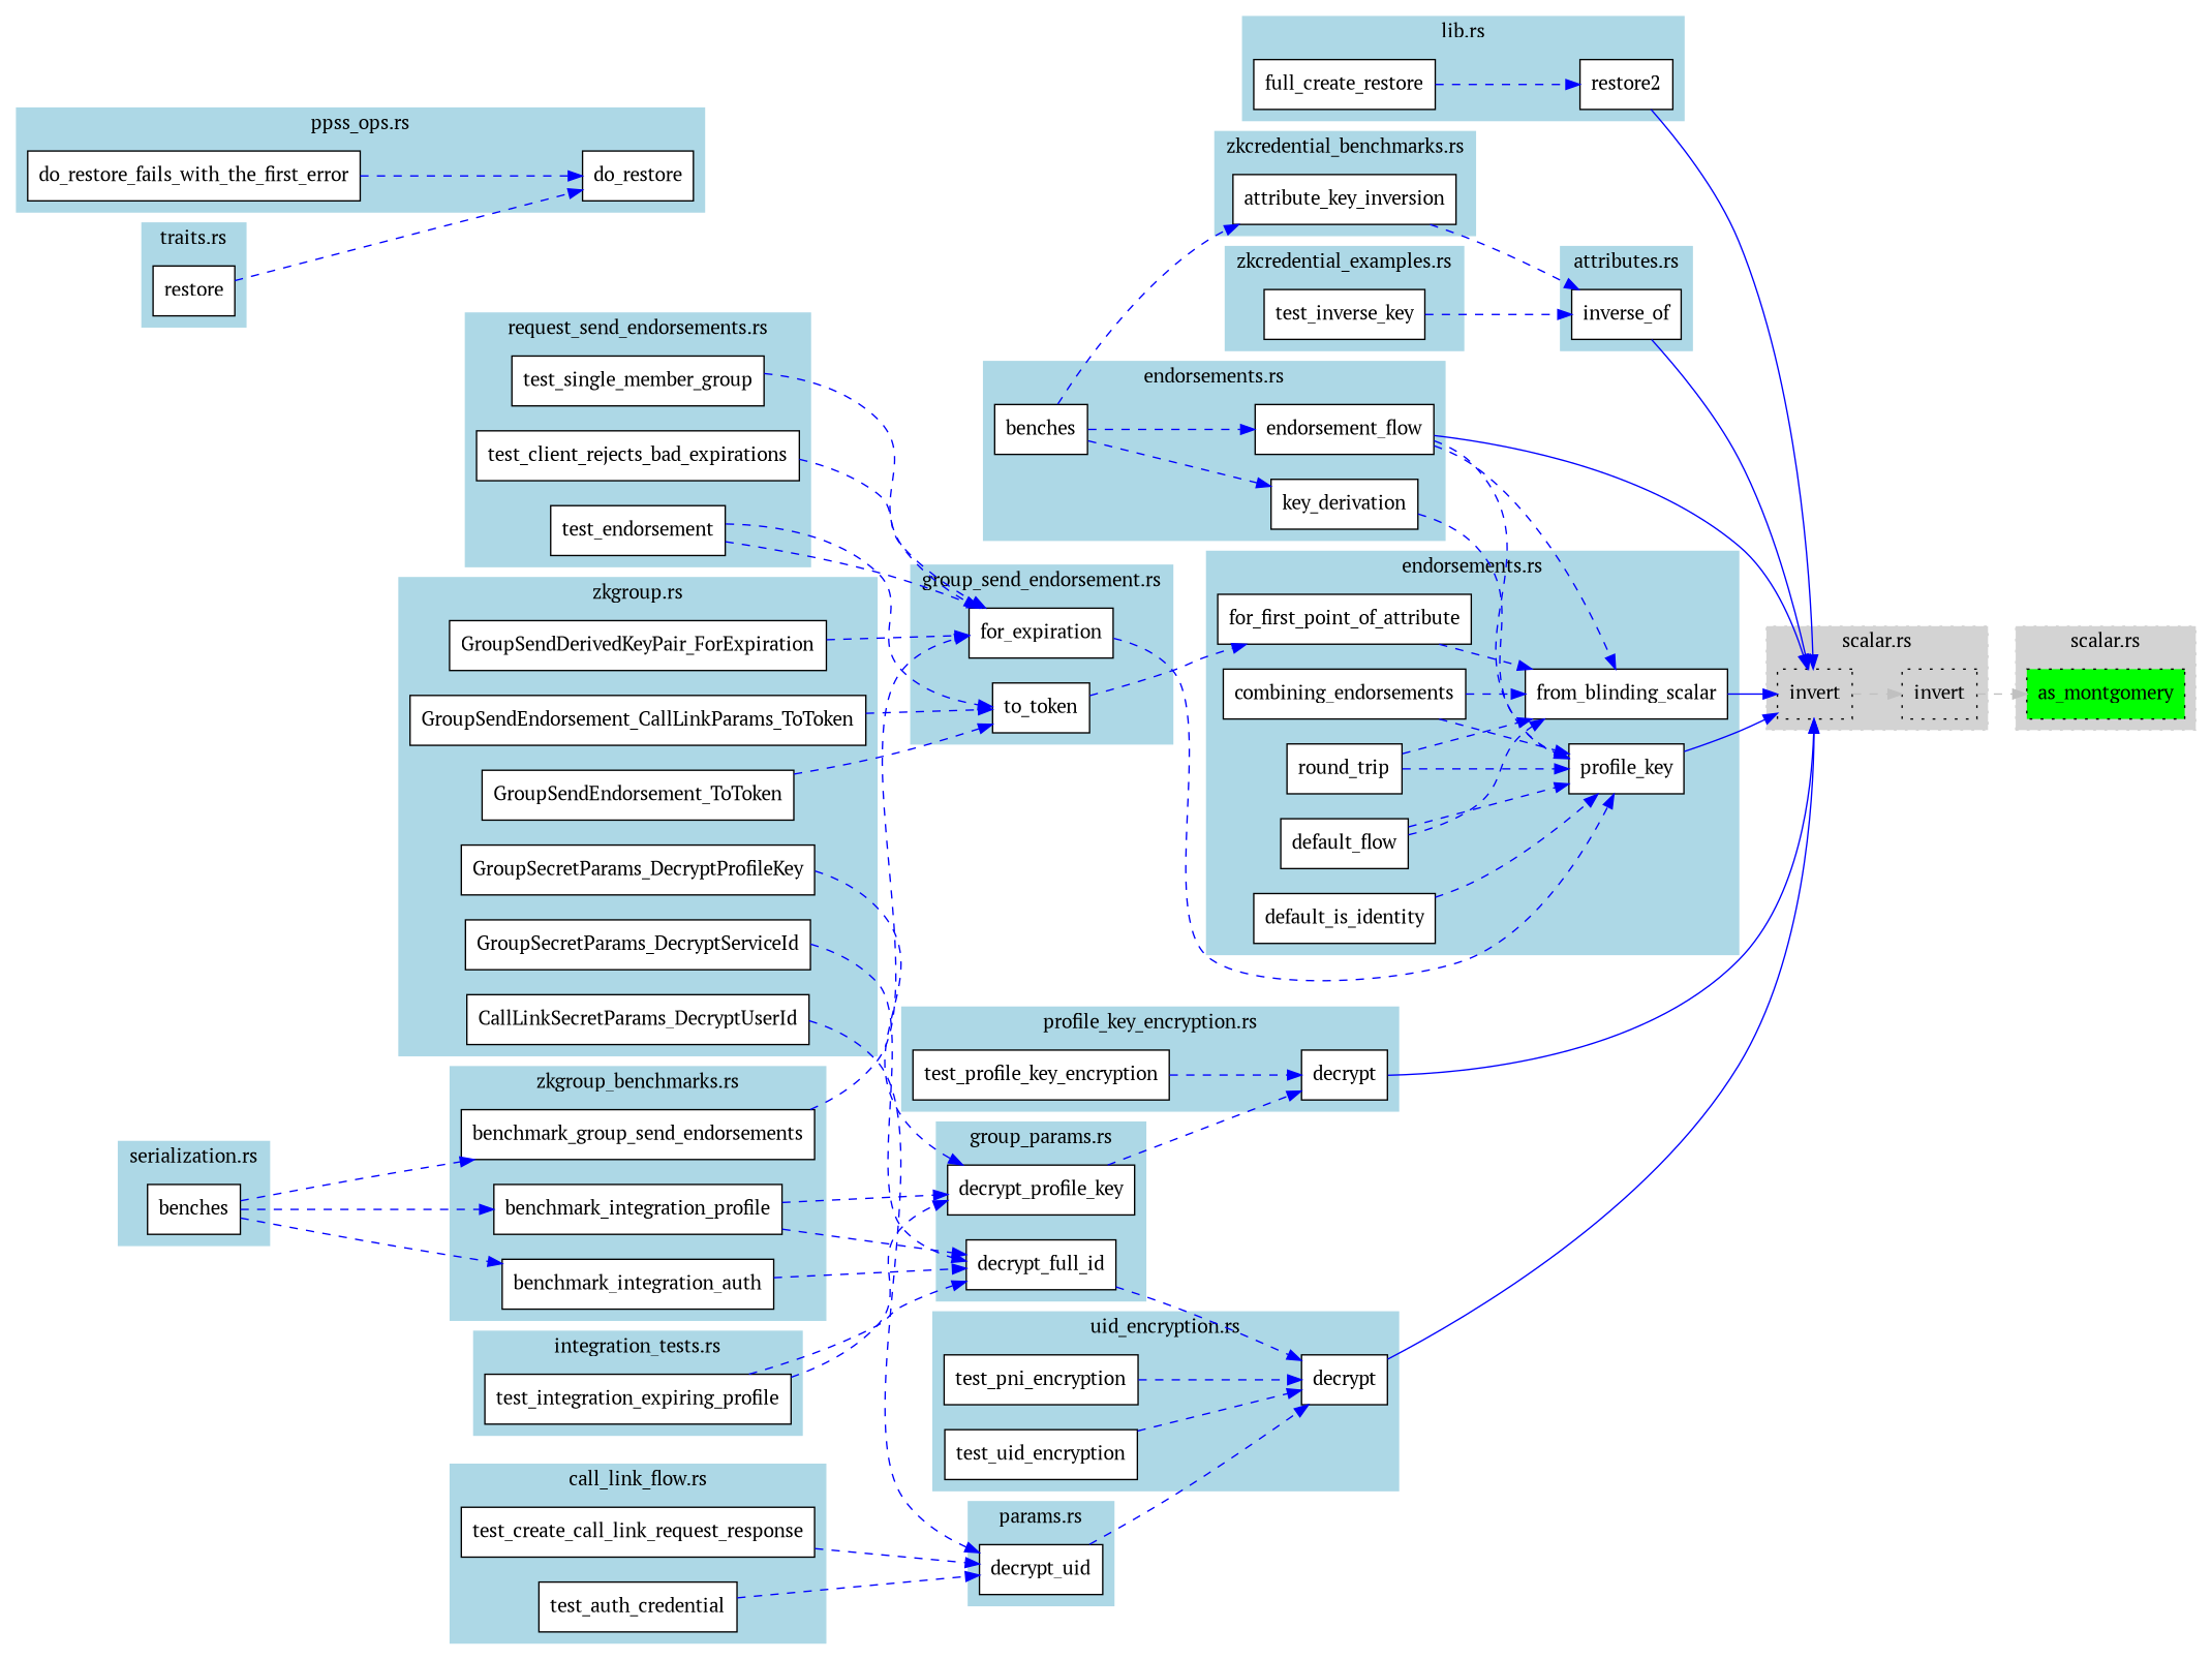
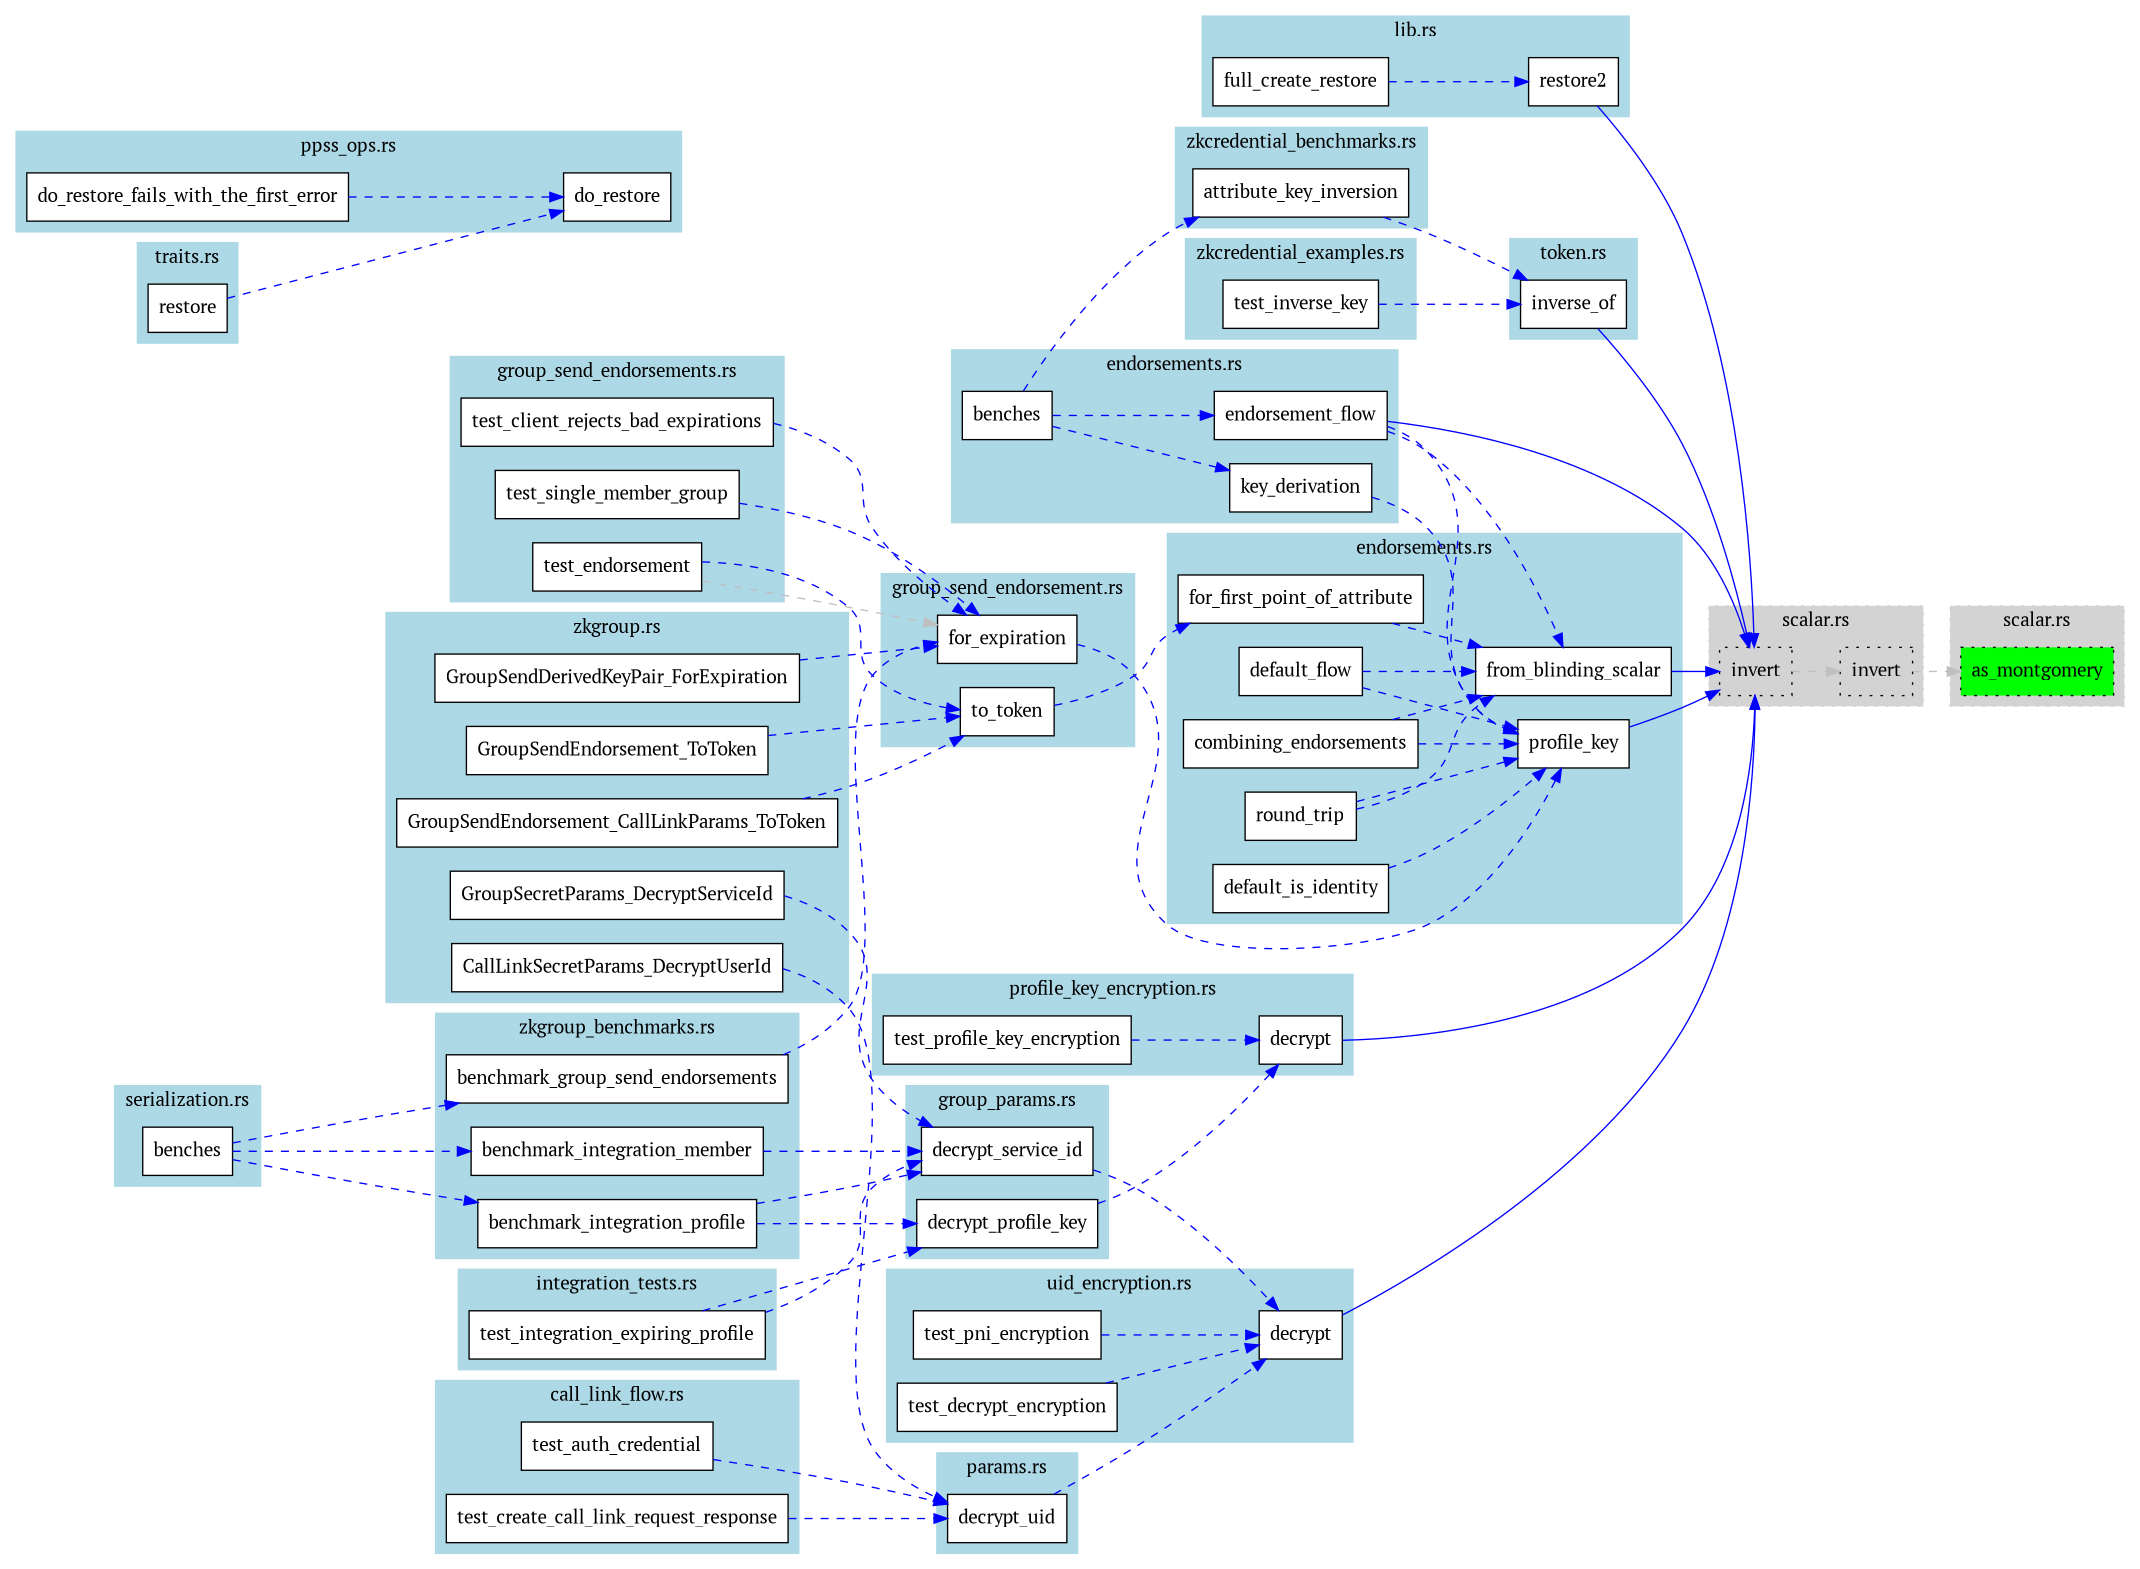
  digraph {
    fontname="PT Serif"
    rankdir=LR
    node [fillcolor=white fontname="PT Serif" shape=box style=filled]
    edge [color=blue fontname="PT Serif" style=dashed]
    n1 [fillcolor=lightgray label=invert style="filled,dotted"]
    n2 [fillcolor=lightgray label=invert style="filled,dotted"]
    n3 [fillcolor=green label=as_montgomery style="filled,dotted"]
    n4 [label=GroupSendEndorsement_CallLinkParams_ToToken]
    n5 [label=GroupSecretParams_DecryptServiceId]
    n6 [label=GroupSendDerivedKeyPair_ForExpiration]
-   n7 [label=GroupSecretParams_DecryptProfileKey]
    n8 [label=CallLinkSecretParams_DecryptUserId]
    n9 [label=GroupSendEndorsement_ToToken]
    n10 [label=do_restore]
    n11 [label=do_restore_fails_with_the_first_error]
    n12 [label=restore]
    n13 [label=full_create_restore]
    n14 [label=restore2]
    n15 [label=benches]
    n16 [label=key_derivation]
    n17 [label=endorsement_flow]
    n18 [label=attribute_key_inversion]
    n19 [label=inverse_of]
    n20 [label=from_blinding_scalar]
    n21 [label=round_trip]
    n22 [label=default_is_identity]
    n23 [label=default_flow]
    n24 [label=profile_key]
    n25 [label=combining_endorsements]
    n26 [label=for_first_point_of_attribute]
    n27 [label=benches]
    n28 [label=benchmark_integration_profile]
    n29 [label=benchmark_group_send_endorsements]
-   n30 [label=benchmark_integration_auth]
+   n30 [label=benchmark_integration_member]
    n31 [label=decrypt_uid]
    n32 [label=decrypt_profile_key]
-   n33 [label=decrypt_full_id]
+   n33 [label=decrypt_service_id]
    n34 [label=for_expiration]
    n35 [label=to_token]
    n36 [label=decrypt]
    n37 [label=test_profile_key_encryption]
-   n38 [label=test_uid_encryption]
+   n38 [label=test_decrypt_encryption]
    n39 [label=test_pni_encryption]
    n40 [label=decrypt]
    n41 [label=test_inverse_key]
    n42 [label=test_create_call_link_request_response]
    n43 [label=test_auth_credential]
    n44 [label=test_endorsement]
    n45 [label=test_single_member_group]
    n46 [label=test_client_rejects_bad_expirations]
    n47 [label=test_integration_expiring_profile]
    subgraph cluster_1 {
      color=lightgrey
      label="scalar.rs"
      style="filled,dotted"
      n1
      n2
    }
    subgraph cluster_2 {
      color=lightgrey
      label="scalar.rs"
      style="filled,dotted"
      n3
    }
    subgraph cluster_3 {
      color=lightblue
      label="zkgroup.rs"
      style=filled
      n4
      n5
      n6
-     n7
      n8
      n9
    }
    subgraph cluster_4 {
      color=lightblue
      label="ppss_ops.rs"
      style=filled
      n10
      n11
    }
    subgraph cluster_5 {
      color=lightblue
      label="traits.rs"
      style=filled
      n12
    }
    subgraph cluster_6 {
      color=lightblue
      label="lib.rs"
      style=filled
      n13
      n14
    }
    subgraph cluster_7 {
      color=lightblue
      label="endorsements.rs"
      style=filled
      n15
      n16
      n17
    }
    subgraph cluster_8 {
      color=lightblue
      label="zkcredential_benchmarks.rs"
      style=filled
      n18
    }
    subgraph cluster_9 {
      color=lightblue
-     label="attributes.rs"
+     label="token.rs"
      style=filled
      n19
    }
    subgraph cluster_10 {
      color=lightblue
      label="endorsements.rs"
      style=filled
      n20
      n21
      n22
      n23
      n24
      n25
      n26
    }
    subgraph cluster_11 {
      color=lightblue
      label="serialization.rs"
      style=filled
      n27
    }
    subgraph cluster_12 {
      color=lightblue
      label="zkgroup_benchmarks.rs"
      style=filled
      n28
      n29
      n30
    }
    subgraph cluster_13 {
      color=lightblue
      label="params.rs"
      style=filled
      n31
    }
    subgraph cluster_14 {
      color=lightblue
      label="group_params.rs"
      style=filled
      n32
      n33
    }
    subgraph cluster_15 {
      color=lightblue
      label="group_send_endorsement.rs"
      style=filled
      n34
      n35
    }
    subgraph cluster_16 {
      color=lightblue
      label="profile_key_encryption.rs"
      style=filled
      n36
      n37
    }
    subgraph cluster_17 {
      color=lightblue
      label="uid_encryption.rs"
      style=filled
      n38
      n39
      n40
    }
    subgraph cluster_18 {
      color=lightblue
      label="zkcredential_examples.rs"
      style=filled
      n41
    }
    subgraph cluster_19 {
      color=lightblue
      label="call_link_flow.rs"
      style=filled
      n42
      n43
    }
    subgraph cluster_20 {
      color=lightblue
-     label="request_send_endorsements.rs"
+     label="group_send_endorsements.rs"
      style=filled
      n44
      n45
      n46
    }
    subgraph cluster_21 {
      color=lightblue
      label="integration_tests.rs"
      style=filled
      n47
    }
    n1 -> n2 [color=gray]
    n2 -> n3 [color=gray]
    n4 -> n35
    n5 -> n33
    n6 -> n34
-   n7 -> n32
    n8 -> n31
    n9 -> n35
    n11 -> n10
    n12 -> n10
    n13 -> n14
    n14 -> n1 [style=""]
    n15 -> n16
    n15 -> n17
    n15 -> n18
    n16 -> n24
    n17 -> n1 [style=""]
    n17 -> n20
    n17 -> n24
    n18 -> n19
    n19 -> n1 [style=""]
    n20 -> n1 [style=""]
    n21 -> n20
    n21 -> n24
    n22 -> n24
    n23 -> n20
    n23 -> n24
    n24 -> n1 [style=""]
    n25 -> n20
    n25 -> n24
    n26 -> n20
    n27 -> n28
    n27 -> n29
    n27 -> n30
    n28 -> n32
    n28 -> n33
    n29 -> n34
    n30 -> n33
    n31 -> n40
    n32 -> n36
    n33 -> n40
    n34 -> n24
    n35 -> n26
    n36 -> n1 [style=""]
    n37 -> n36
    n38 -> n40
    n39 -> n40
    n40 -> n1 [style=""]
    n41 -> n19
    n42 -> n31
    n43 -> n31
-   n44 -> n34
+   n44 -> n34 [color=gray]
    n44 -> n35
    n45 -> n34
    n46 -> n34
    n47 -> n32
    n47 -> n33
  }
